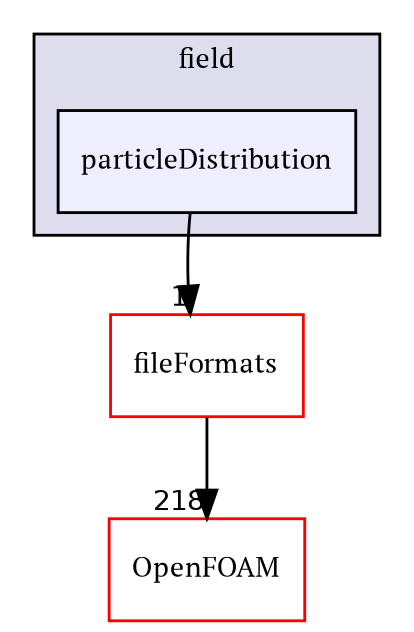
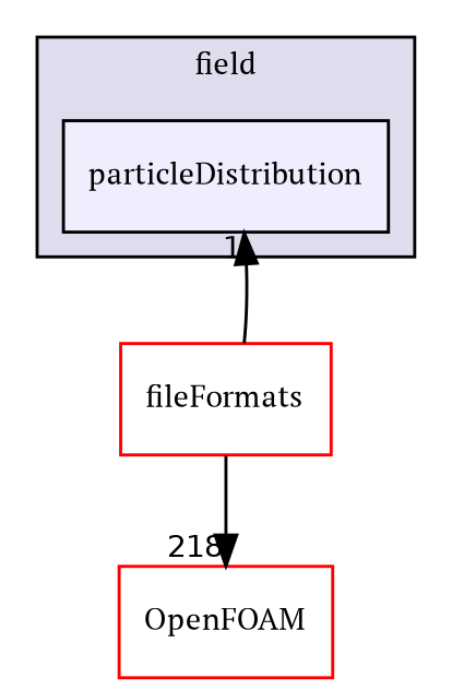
  digraph {
    compound=true
    fontname="PT Serif"
    node [fontname="PT Serif" fontsize=10 shape=box color=red]
    edge [fontname="PT Serif" labeldistance=1.5 labelfontname=Helvetica labelfontsize=10]
    n1 [fillcolor="#eeeeff" label=particleDistribution pencolor=black style=filled color=""]
    n2 [label=fileFormats]
    n3 [label=OpenFOAM]
    subgraph cluster_1 {
      bgcolor="#ddddee"
      fontsize=10
      label=field
      pencolor=black
      n1
    }
-   n1 -> n2 [headlabel=1]
+   n2 -> n1 [headlabel=1]
    n2 -> n3 [headlabel=218]
  }
